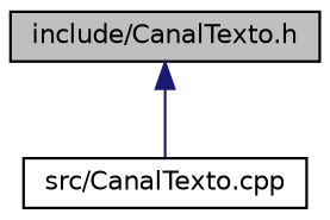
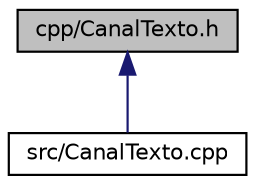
  digraph {
    node [color=black fontname=Helvetica fontsize=10 shape=record style=filled]
-   n1 [fillcolor=grey75 fontcolor=black height=0.2 label="include/CanalTexto.h" width=0.4]
+   n1 [fillcolor=grey75 fontcolor=black height=0.2 label="cpp/CanalTexto.h" width=0.4]
    n2 [fillcolor=white height=0.2 label="src/CanalTexto.cpp" width=0.4]
    n1 -> n2 [color=midnightblue dir=back fontname=Helvetica fontsize=10 labelfontname=Helvetica labelfontsize=10 style=solid]
  }
